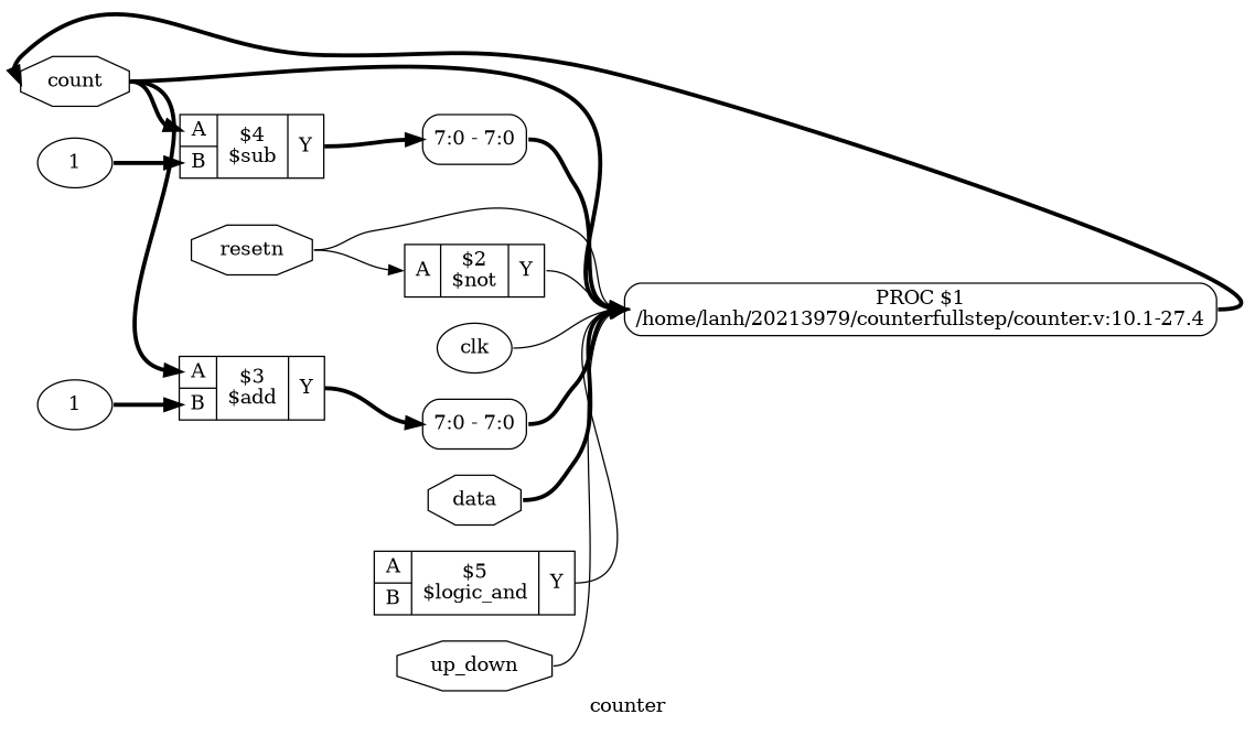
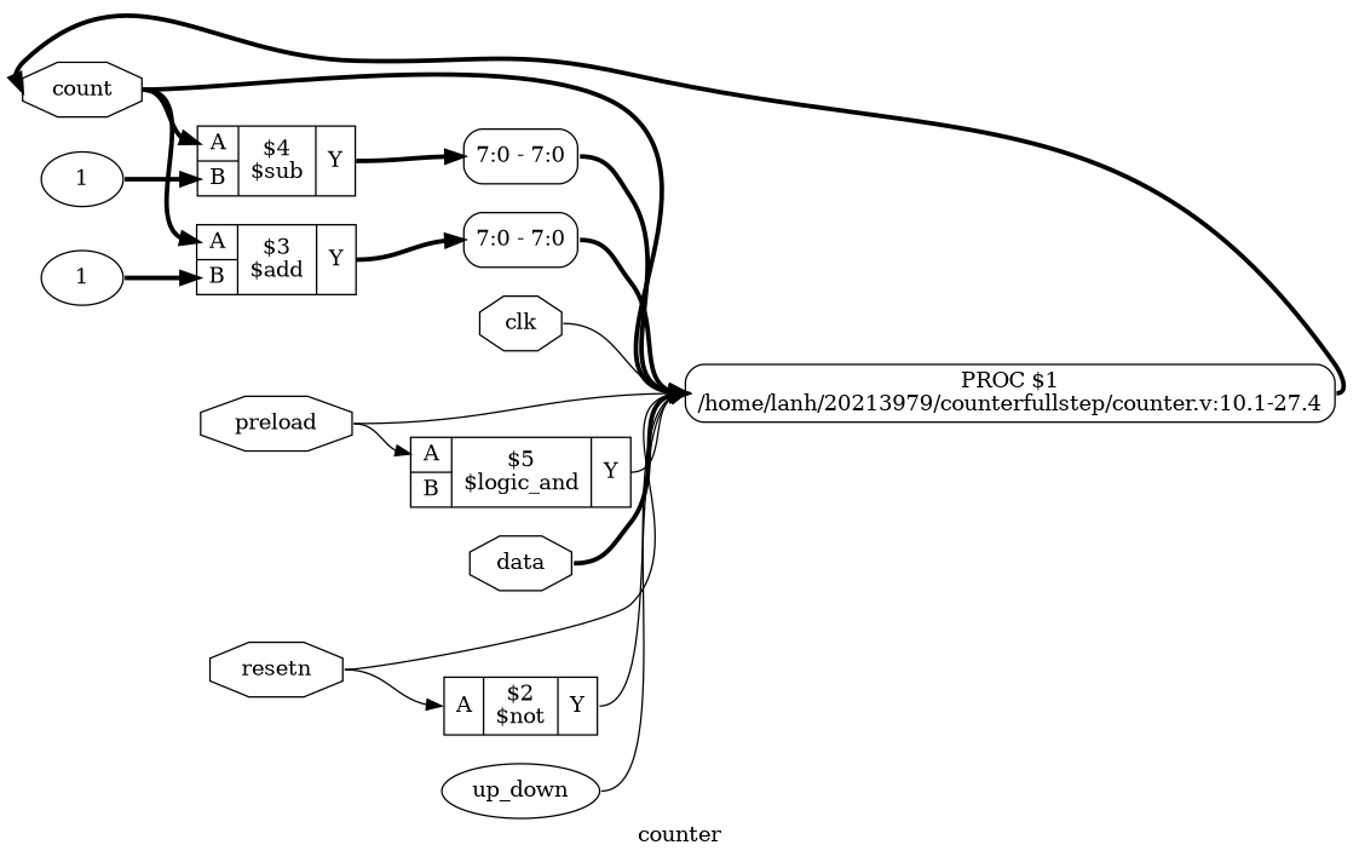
  digraph {
    label=counter
    rankdir=LR
    remincross=true
    node [color=black fontcolor=black shape=octagon]
    edge [color=black fontcolor=black headport=w style="setlinewidth(3)" tailport=e]
    n1 [label=count]
    n2 [label="{{<p13> A|<p14> B}|$4\n$sub|{<p15> Y}}" shape=record color="" fontcolor=""]
    n3 [label="{{<p13> A|<p14> B}|$3\n$add|{<p15> Y}}" shape=record color="" fontcolor=""]
    n4 [label="PROC $1\n/home/lanh/20213979/counterfullstep/counter.v:10.1-27.4" shape=box style=rounded color="" fontcolor=""]
    n5 [label="<s0> 7:0 - 7:0 " shape=record style=rounded]
    n6 [label="<s0> 7:0 - 7:0 " shape=record style=rounded]
    n7 [label=data]
+   n8 [label=preload]
    n9 [label="{{<p13> A|<p14> B}|$5\n$logic_and|{<p15> Y}}" shape=record color="" fontcolor=""]
-   n10 [label=up_down]
+   n10 [label=up_down shape=ellipse]
    n11 [label=resetn]
    n12 [label="{{<p13> A}|$2\n$not|{<p15> Y}}" shape=record color="" fontcolor=""]
-   n13 [label=clk shape=ellipse]
+   n13 [label=clk]
    n14 [label=1 color="" fontcolor="" shape=""]
    n15 [label=1 color="" fontcolor="" shape=""]
    n1 -> n2 [headport="p13:w"]
    n1 -> n3 [headport="p13:w"]
    n1 -> n4
    n2 -> n5 [headport="s0:w" tailport="p15:e"]
    n3 -> n6 [headport="s0:w" tailport="p15:e"]
    n4 -> n1
    n5 -> n4
    n6 -> n4
    n7 -> n4
+   n8 -> n4 [style=""]
+   n8 -> n9 [headport="p13:w" style=""]
    n9 -> n4 [tailport="p15:e" style=""]
    n10 -> n4 [style=""]
    n11 -> n4 [style=""]
    n11 -> n12 [headport="p13:w" style=""]
    n12 -> n4 [tailport="p15:e" style=""]
    n13 -> n4 [style=""]
    n14 -> n2 [headport="p14:w"]
    n15 -> n3 [headport="p14:w"]
  }
